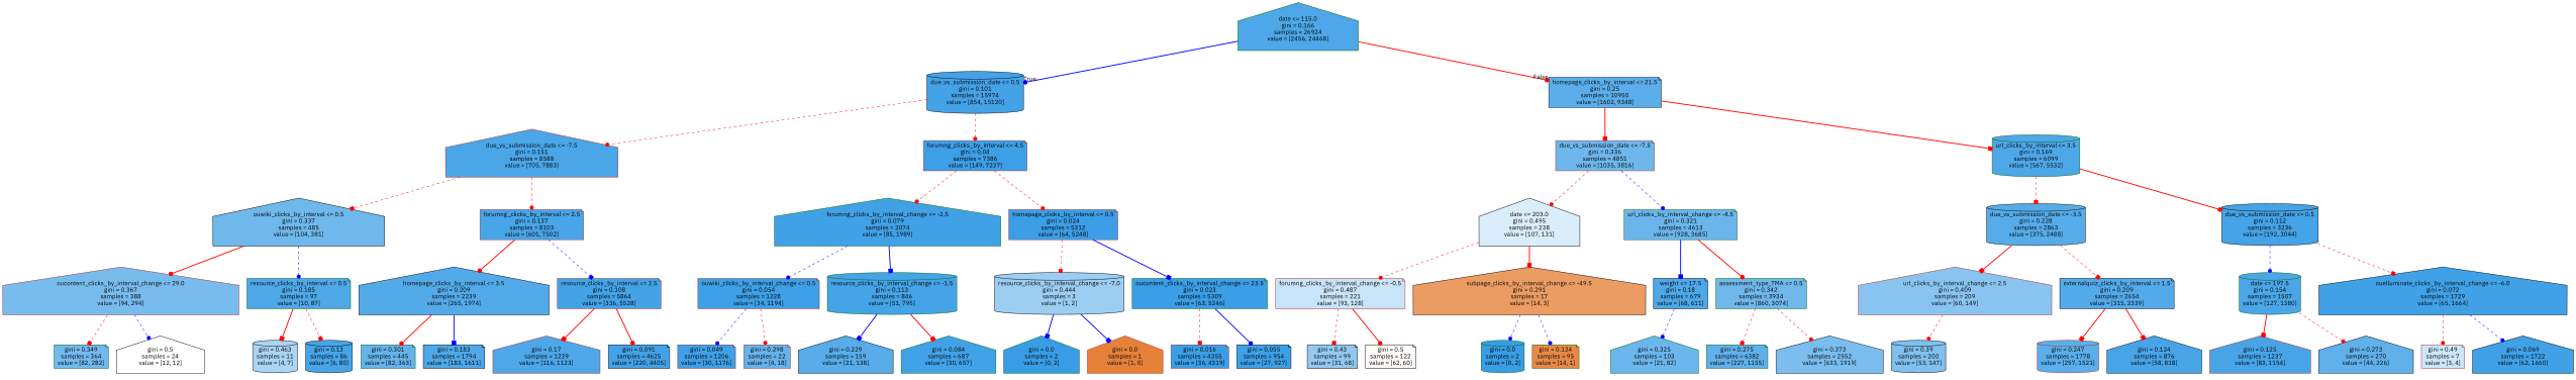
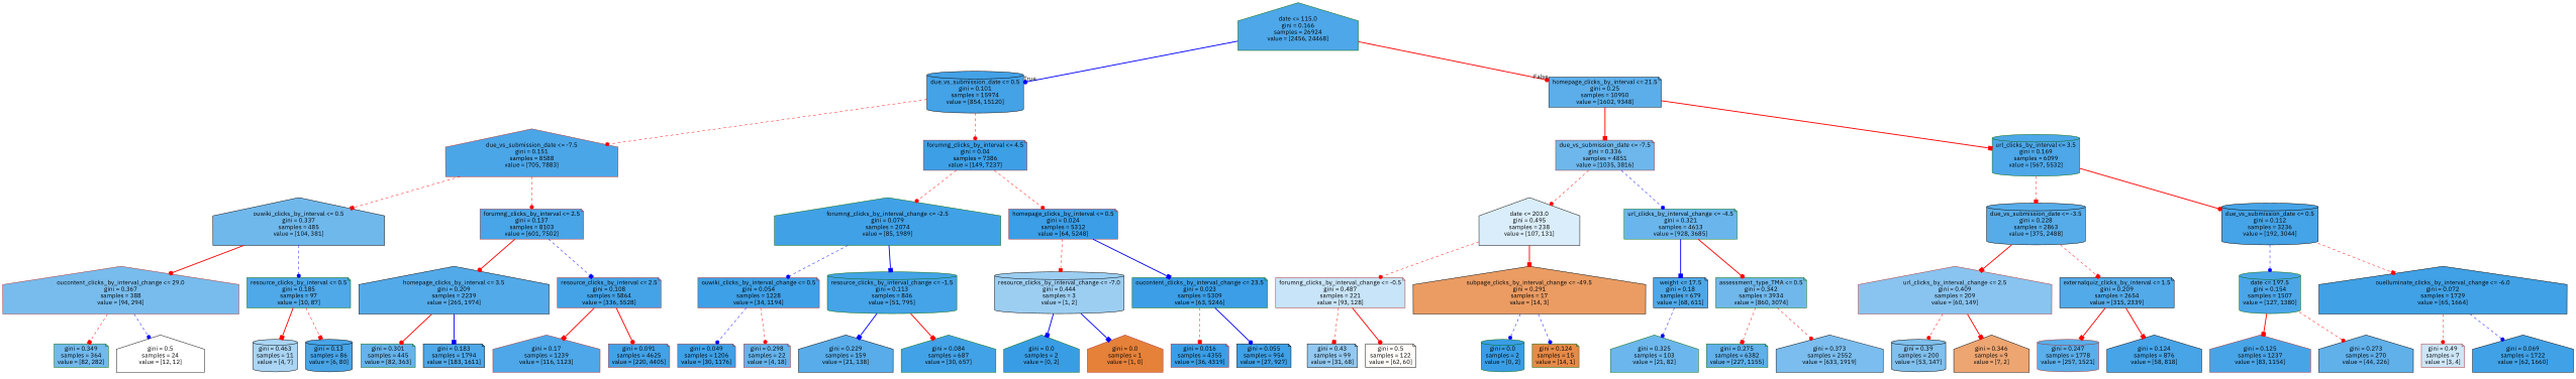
  digraph {
    fontname="IBM Plex Sans"
    node [color=black fillcolor="#399de5e5" fontname="IBM Plex Sans" shape=note style=filled]
    edge [arrowhead=dot color=red fontname="IBM Plex Sans" style=dashed]
    n1 [color=darkgreen label="date <= 115.0\ngini = 0.166\nsamples = 26924\nvalue = [2456, 24468]" shape=house]
    n2 [fillcolor="#399de5f1" label="due_vs_submission_date <= 0.5\ngini = 0.101\nsamples = 15974\nvalue = [854, 15120]" shape=cylinder]
    n3 [fillcolor="#399de5d3" label="homepage_clicks_by_interval <= 21.5\ngini = 0.25\nsamples = 10950\nvalue = [1602, 9348]"]
    n4 [color=brown fillcolor="#399de5e8" label="due_vs_submission_date <= -7.5\ngini = 0.151\nsamples = 8588\nvalue = [705, 7883]" shape=house]
    n5 [color=brown fillcolor="#399de5fa" label="forumng_clicks_by_interval <= 4.5\ngini = 0.04\nsamples = 7386\nvalue = [149, 7237]"]
    n6 [color=brown fillcolor="#399de5ba" label="due_vs_submission_date <= -7.5\ngini = 0.336\nsamples = 4851\nvalue = [1035, 3816]"]
    n7 [color=darkgreen label="url_clicks_by_interval <= 3.5\ngini = 0.169\nsamples = 6099\nvalue = [567, 5532]" shape=cylinder]
    n8 [fillcolor="#399de5b9" label="ouwiki_clicks_by_interval <= 0.5\ngini = 0.337\nsamples = 485\nvalue = [104, 381]" shape=house]
    n9 [color=brown fillcolor="#399de5eb" label="forumng_clicks_by_interval <= 2.5\ngini = 0.137\nsamples = 8103\nvalue = [601, 7502]"]
    n10 [color=darkgreen fillcolor="#399de5f4" label="forumng_clicks_by_interval_change <= -2.5\ngini = 0.079\nsamples = 2074\nvalue = [85, 1989]" shape=house]
    n11 [color=brown fillcolor="#399de5fc" label="homepage_clicks_by_interval <= 0.5\ngini = 0.024\nsamples = 5312\nvalue = [64, 5248]"]
    n12 [color=brown fillcolor="#399de5ad" label="oucontent_clicks_by_interval_change <= 29.0\ngini = 0.367\nsamples = 388\nvalue = [94, 294]" shape=house]
    n13 [color=darkgreen fillcolor="#399de5e2" label="resource_clicks_by_interval <= 0.5\ngini = 0.185\nsamples = 97\nvalue = [10, 87]"]
    n14 [fillcolor="#399de5dd" label="homepage_clicks_by_interval <= 3.5\ngini = 0.209\nsamples = 2239\nvalue = [265, 1974]" shape=house]
    n15 [color=brown fillcolor="#399de5f0" label="resource_clicks_by_interval <= 2.5\ngini = 0.108\nsamples = 5864\nvalue = [336, 5528]"]
    n16 [color=darkgreen fillcolor="#399de5b5" label="gini = 0.349\nsamples = 364\nvalue = [82, 282]"]
    n17 [fillcolor="#e5813900" label="gini = 0.5\nsamples = 24\nvalue = [12, 12]" shape=house]
    n18 [fillcolor="#399de56d" label="gini = 0.463\nsamples = 11\nvalue = [4, 7]" shape=cylinder]
    n19 [fillcolor="#399de5ec" label="gini = 0.13\nsamples = 86\nvalue = [6, 80]" shape=cylinder]
    n20 [color=darkgreen fillcolor="#399de5c5" label="gini = 0.301\nsamples = 445\nvalue = [82, 363]"]
    n21 [fillcolor="#399de5e2" label="gini = 0.183\nsamples = 1794\nvalue = [183, 1611]"]
    n22 [color=brown label="gini = 0.17\nsamples = 1239\nvalue = [116, 1123]" shape=house]
-   n23 [fillcolor="#399de5f2" label="gini = 0.091\nsamples = 4625\nvalue = [220, 4405]"]
+   n23 [color=brown fillcolor="#399de5f2" label="gini = 0.091\nsamples = 4625\nvalue = [220, 4405]"]
    n24 [color=brown fillcolor="#399de5f8" label="ouwiki_clicks_by_interval_change <= 0.5\ngini = 0.054\nsamples = 1228\nvalue = [34, 1194]"]
    n25 [color=darkgreen fillcolor="#399de5ef" label="resource_clicks_by_interval_change <= -1.5\ngini = 0.113\nsamples = 846\nvalue = [51, 795]" shape=cylinder]
    n26 [fillcolor="#399de57f" label="resource_clicks_by_interval_change <= -7.0\ngini = 0.444\nsamples = 3\nvalue = [1, 2]" shape=cylinder]
    n27 [color=darkgreen fillcolor="#399de5fc" label="oucontent_clicks_by_interval_change <= 23.5\ngini = 0.023\nsamples = 5309\nvalue = [63, 5246]"]
    n28 [color=brown fillcolor="#399de5f8" label="gini = 0.049\nsamples = 1206\nvalue = [30, 1176]"]
    n29 [color=brown fillcolor="#399de5c6" label="gini = 0.298\nsamples = 22\nvalue = [4, 18]"]
    n30 [fillcolor="#399de5d8" label="gini = 0.229\nsamples = 159\nvalue = [21, 138]" shape=house]
    n31 [color=darkgreen fillcolor="#399de5f3" label="gini = 0.084\nsamples = 687\nvalue = [30, 657]" shape=house]
    n32 [color=darkgreen fillcolor="#399de5ff" label="gini = 0.0\nsamples = 2\nvalue = [0, 2]" shape=house]
    n33 [color=brown fillcolor="#e58139ff" label="gini = 0.0\nsamples = 1\nvalue = [1, 0]" shape=house]
    n34 [color=brown fillcolor="#399de5fd" label="gini = 0.016\nsamples = 4355\nvalue = [36, 4319]"]
    n35 [fillcolor="#399de5f8" label="gini = 0.055\nsamples = 954\nvalue = [27, 927]"]
    n36 [fillcolor="#399de52f" label="date <= 203.0\ngini = 0.495\nsamples = 238\nvalue = [107, 131]" shape=house]
    n37 [color=darkgreen fillcolor="#399de5bf" label="url_clicks_by_interval_change <= -4.5\ngini = 0.321\nsamples = 4613\nvalue = [928, 3685]"]
    n38 [fillcolor="#399de5d9" label="due_vs_submission_date <= -3.5\ngini = 0.228\nsamples = 2863\nvalue = [375, 2488]" shape=cylinder]
    n39 [fillcolor="#399de5ef" label="due_vs_submission_date <= 0.5\ngini = 0.112\nsamples = 3236\nvalue = [192, 3044]" shape=cylinder]
    n40 [color=brown fillcolor="#399de546" label="forumng_clicks_by_interval_change <= -0.5\ngini = 0.487\nsamples = 221\nvalue = [93, 128]"]
    n41 [fillcolor="#e58139c8" label="subpage_clicks_by_interval_change <= -49.5\ngini = 0.291\nsamples = 17\nvalue = [14, 3]" shape=house]
    n42 [fillcolor="#399de5e3" label="weight <= 17.5\ngini = 0.18\nsamples = 679\nvalue = [68, 611]"]
    n43 [color=darkgreen fillcolor="#399de5b8" label="assessment_type_TMA <= 0.5\ngini = 0.342\nsamples = 3934\nvalue = [860, 3074]"]
    n44 [fillcolor="#399de58b" label="gini = 0.43\nsamples = 99\nvalue = [31, 68]"]
    n45 [fillcolor="#e5813908" label="gini = 0.5\nsamples = 122\nvalue = [62, 60]"]
    n46 [color=darkgreen fillcolor="#399de5ff" label="gini = 0.0\nsamples = 2\nvalue = [0, 2]" shape=cylinder]
-   n47 [color=darkgreen fillcolor="#e58139ed" label="gini = 0.124\nsamples = 95\nvalue = [14, 1]"]
+   n47 [color=darkgreen fillcolor="#e58139ed" label="gini = 0.124\nsamples = 15\nvalue = [14, 1]"]
    n48 [color=darkgreen fillcolor="#399de5be" label="gini = 0.325\nsamples = 103\nvalue = [21, 82]" shape=house]
    n49 [color=darkgreen fillcolor="#399de5cd" label="gini = 0.275\nsamples = 6382\nvalue = [227, 1155]"]
    n50 [fillcolor="#399de5ab" label="gini = 0.373\nsamples = 2552\nvalue = [633, 1919]" shape=house]
    n51 [color=brown fillcolor="#399de598" label="url_clicks_by_interval_change <= 2.5\ngini = 0.409\nsamples = 209\nvalue = [60, 149]" shape=house]
    n52 [fillcolor="#399de5dd" label="externalquiz_clicks_by_interval <= 1.5\ngini = 0.209\nsamples = 2654\nvalue = [315, 2339]"]
    n53 [color=darkgreen fillcolor="#399de5e8" label="date <= 197.5\ngini = 0.154\nsamples = 1507\nvalue = [127, 1380]" shape=cylinder]
    n54 [fillcolor="#399de5f5" label="ouelluminate_clicks_by_interval_change <= -6.0\ngini = 0.072\nsamples = 1729\nvalue = [65, 1664]" shape=house]
    n55 [fillcolor="#399de5a3" label="gini = 0.39\nsamples = 200\nvalue = [53, 147]" shape=cylinder]
+   n56 [fillcolor="#e58139b6" label="gini = 0.346\nsamples = 9\nvalue = [7, 2]" shape=house]
    n57 [color=brown fillcolor="#399de5d4" label="gini = 0.247\nsamples = 1778\nvalue = [257, 1521]" shape=cylinder]
    n58 [fillcolor="#399de5ed" label="gini = 0.124\nsamples = 876\nvalue = [58, 818]" shape=house]
    n59 [color=brown fillcolor="#399de5ed" label="gini = 0.125\nsamples = 1237\nvalue = [83, 1154]" shape=house]
    n60 [fillcolor="#399de5cd" label="gini = 0.273\nsamples = 270\nvalue = [44, 226]" shape=house]
    n61 [color=brown fillcolor="#399de540" label="gini = 0.49\nsamples = 7\nvalue = [3, 4]"]
    n62 [fillcolor="#399de5f5" label="gini = 0.069\nsamples = 1722\nvalue = [62, 1660]" shape=house]
    n1 -> n2 [color=blue headlabel=True labelangle=45 labeldistance=2.5 style=bold]
    n1 -> n3 [headlabel=False labelangle=-45 labeldistance=2.5 style=bold]
    n2 -> n4
    n2 -> n5
    n3 -> n6 [arrowhead=box style=bold]
    n3 -> n7 [arrowhead=box style=bold]
    n4 -> n8 [arrowhead=box]
    n4 -> n9
    n5 -> n10
    n5 -> n11
    n6 -> n36
    n6 -> n37 [color=blue]
    n7 -> n38 [arrowhead=box]
    n7 -> n39 [style=bold]
    n8 -> n12 [style=bold]
    n8 -> n13 [color=blue]
    n9 -> n14 [style=bold]
    n9 -> n15 [arrowhead=box color=blue]
    n10 -> n24 [color=blue]
    n10 -> n25 [arrowhead=box color=blue style=bold]
    n11 -> n26 [arrowhead=box]
    n11 -> n27 [arrowhead=box color=blue style=bold]
    n12 -> n16 [arrowhead=box]
    n12 -> n17 [color=blue]
    n13 -> n18 [arrowhead=box style=bold]
    n13 -> n19 [arrowhead=box]
    n14 -> n20 [style=bold]
    n14 -> n21 [arrowhead=box color=blue style=bold]
    n15 -> n22 [arrowhead=box style=bold]
    n15 -> n23 [style=bold]
    n24 -> n28 [color=blue]
    n24 -> n29
    n25 -> n30 [arrowhead=box color=blue style=bold]
    n25 -> n31 [arrowhead=box style=bold]
    n26 -> n32 [arrowhead=box color=blue style=bold]
    n26 -> n33 [arrowhead=box color=blue style=bold]
    n27 -> n34 [arrowhead=box]
    n27 -> n35 [color=blue style=bold]
    n36 -> n40
    n36 -> n41 [arrowhead=box style=bold]
    n37 -> n42 [arrowhead=box color=blue style=bold]
    n37 -> n43 [style=bold]
    n38 -> n51 [arrowhead=box style=bold]
    n38 -> n52 [arrowhead=box]
    n39 -> n53 [color=blue]
    n39 -> n54 [arrowhead=box]
    n40 -> n44 [arrowhead=box]
    n40 -> n45 [style=bold]
    n41 -> n46 [color=blue]
    n41 -> n47 [color=blue]
    n42 -> n48 [color=blue]
    n43 -> n49 [arrowhead=box]
    n43 -> n50
    n51 -> n55
+   n51 -> n56 [arrowhead=box style=bold]
    n52 -> n57 [arrowhead=box style=bold]
    n52 -> n58 [arrowhead=box style=bold]
    n53 -> n59 [arrowhead=box style=bold]
    n53 -> n60
    n54 -> n61
    n54 -> n62 [color=blue]
  }
